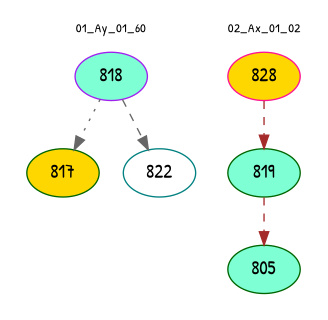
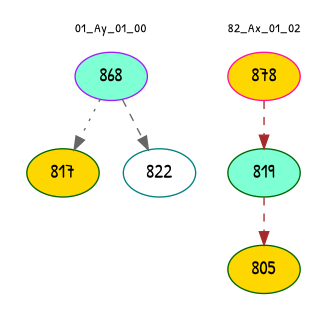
  digraph {
    fontname="Patrick Hand"
    node [color=darkgreen fillcolor=gold fontname="Patrick Hand" style=filled]
    edge [color=gray40 fontname="Patrick Hand" style=dashed]
-   n1 [color=purple fillcolor=aquamarine label=818]
+   n1 [color=purple fillcolor=aquamarine label=868]
    n2 [label=817]
    n3 [color=teal fillcolor=white label=822]
    n4 [fillcolor=aquamarine label=819]
-   n5 [fillcolor=aquamarine label=805]
-   n6 [color=deeppink label=828]
+   n5 [label=805]
+   n6 [color=deeppink label=878]
    subgraph cluster_1 {
      color=white
      fontsize=10
-     label="01_Ay_01_60"
+     label="01_Ay_01_00"
      n1
      n2
      n3
    }
    subgraph cluster_2 {
      color=white
      fontsize=10
-     label="02_Ax_01_02"
+     label="82_Ax_01_02"
      n4
      n5
      n6
    }
    n1 -> n2 [style=dotted]
    n1 -> n3
    n4 -> n5 [color=brown]
    n6 -> n4 [color=brown]
  }
